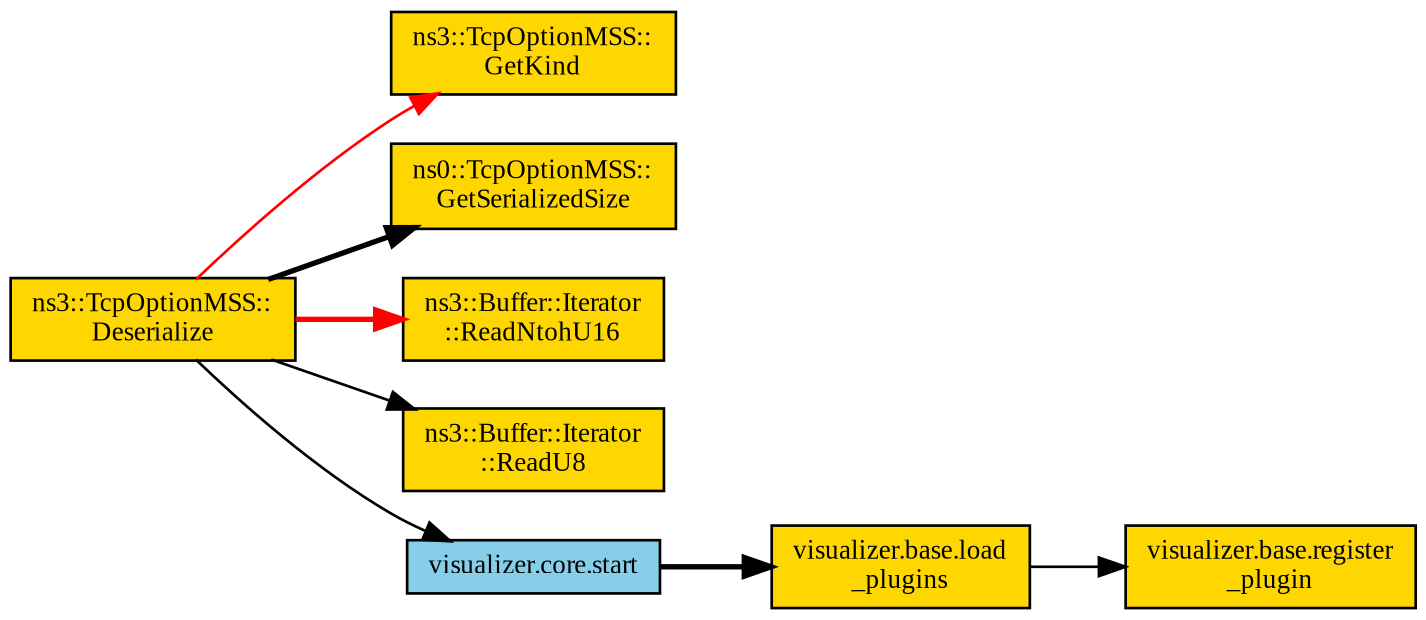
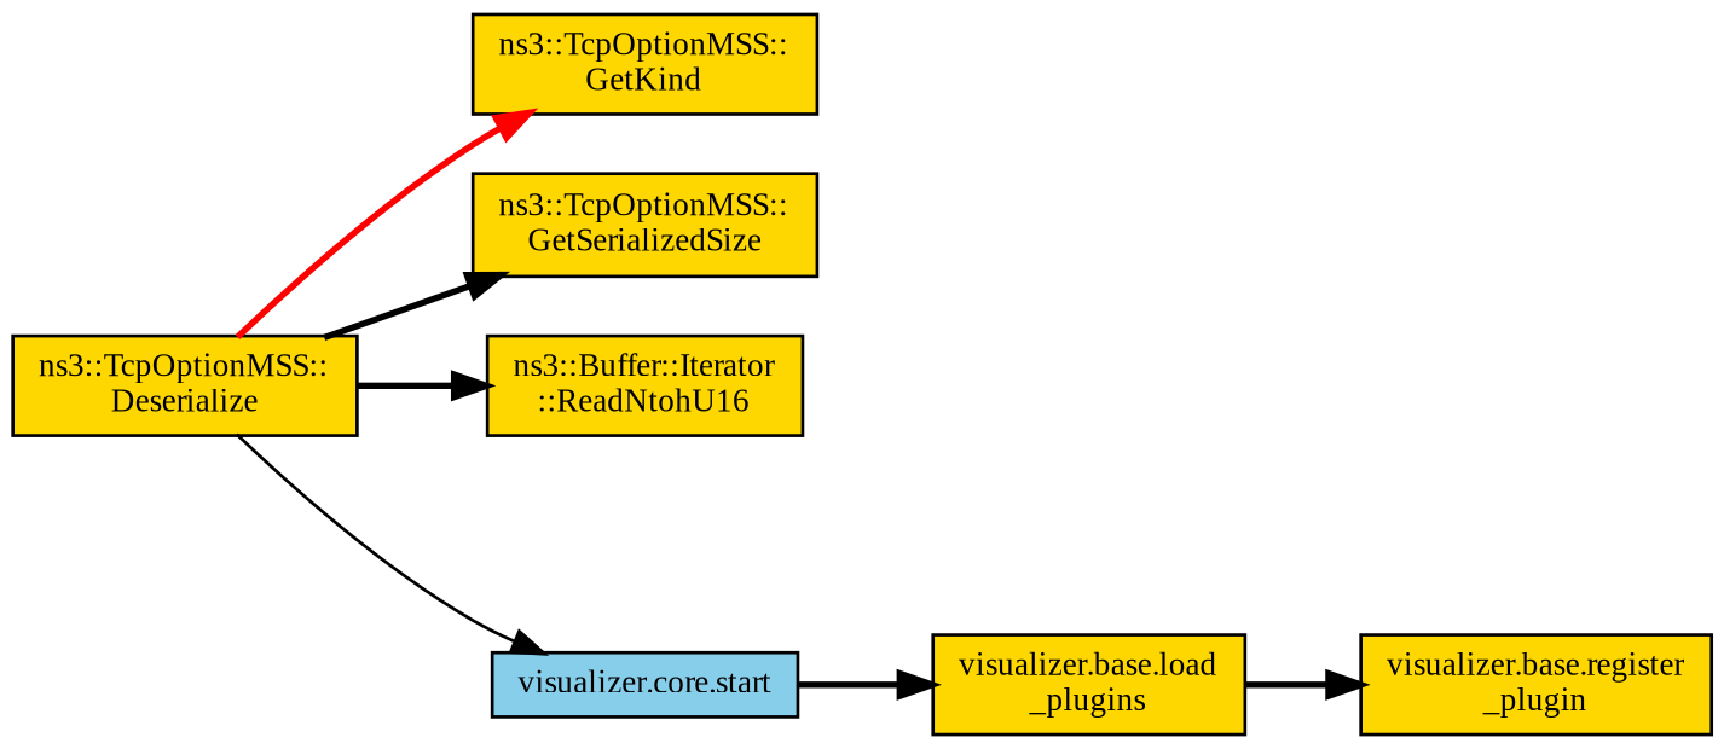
  digraph {
    fontname="Liberation Serif"
    rankdir=LR
    node [color=black fillcolor=gold fontname="Liberation Serif" fontsize=10 shape=record style=filled]
    edge [color=black fontname="Liberation Serif" fontsize=10 labelfontname=Helvetica labelfontsize=10 style=bold]
    n1 [fontcolor=black height=0.2 label="ns3::TcpOptionMSS::\lDeserialize" width=0.4]
    n2 [height=0.2 label="ns3::TcpOptionMSS::\lGetKind" width=0.4]
-   n3 [height=0.2 label="ns0::TcpOptionMSS::\lGetSerializedSize" width=0.4]
+   n3 [height=0.2 label="ns3::TcpOptionMSS::\lGetSerializedSize" width=0.4]
    n4 [height=0.2 label="ns3::Buffer::Iterator\l::ReadNtohU16" width=0.4]
-   n5 [height=0.2 label="ns3::Buffer::Iterator\l::ReadU8" width=0.4]
    n6 [fillcolor=skyblue height=0.2 label="visualizer.core.start" width=0.4]
    n7 [height=0.2 label="visualizer.base.load\l_plugins" width=0.4]
    n8 [height=0.2 label="visualizer.base.register\l_plugin" width=0.4]
-   n1 -> n2 [color=red style=solid]
+   n1 -> n2 [color=red]
    n1 -> n3
-   n1 -> n4 [color=red]
-   n1 -> n5 [style=solid]
+   n1 -> n4
    n1 -> n6 [style=solid]
    n6 -> n7
-   n7 -> n8 [style=solid]
+   n7 -> n8
  }
